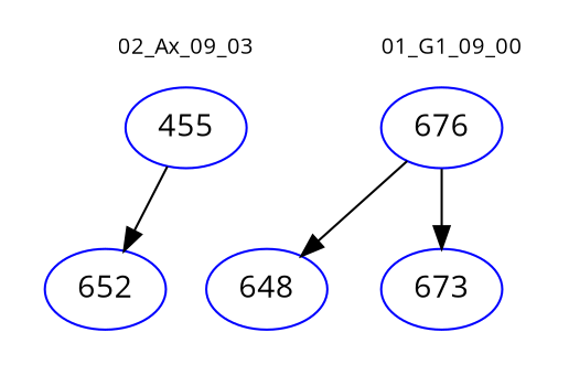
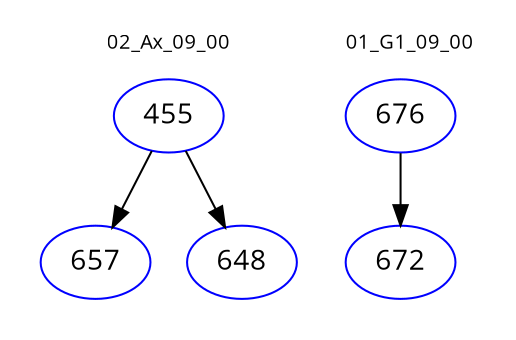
  digraph {
    fontname="Open Sans"
    node [color=blue fontname="Open Sans"]
    edge [color=black fontname="Open Sans"]
    n1 [label=455]
    n2 [label=648]
-   n3 [label=652]
+   n3 [label=657]
    n4 [label=676]
-   n5 [label=673]
+   n5 [label=672]
    subgraph cluster_1 {
      color=white
      fontsize=10
-     label="02_Ax_09_03"
+     label="02_Ax_09_00"
      n1
      n2
      n3
    }
    subgraph cluster_2 {
      color=white
      fontsize=10
      label="01_G1_09_00"
      n4
      n5
    }
-   n4 -> n2
+   n1 -> n2
    n1 -> n3
    n4 -> n5
  }
